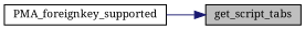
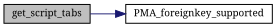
  digraph {
    rankdir=LR
    fontname="Noto Serif"
    node [color=black fontname="Noto Serif" fontsize=10 shape=record style=filled]
    n1 [fillcolor=grey75 fontcolor=black height=0.2 label=get_script_tabs width=0.4]
    n2 [fillcolor=white height=0.2 label=PMA_foreignkey_supported width=0.4]
-   n2 -> n1 [color=midnightblue fontname="Noto Serif" fontsize=10 labelfontname=Helvetica labelfontsize=10 style=solid]
+   n1 -> n2 [color=midnightblue fontname="Noto Serif" fontsize=10 labelfontname=Helvetica labelfontsize=10 style=solid]
  }
